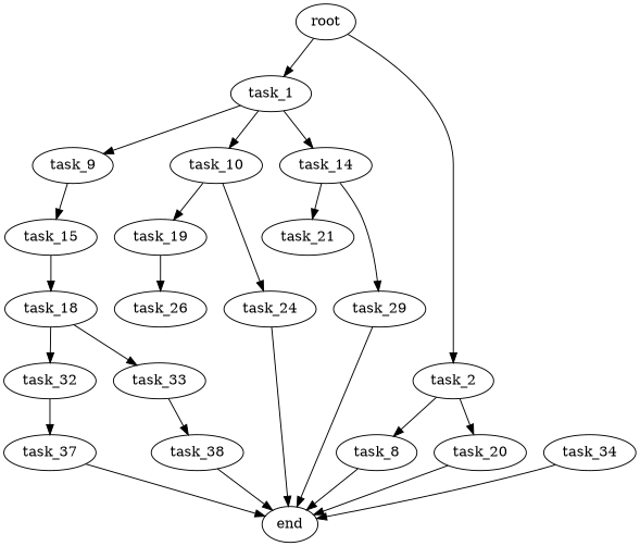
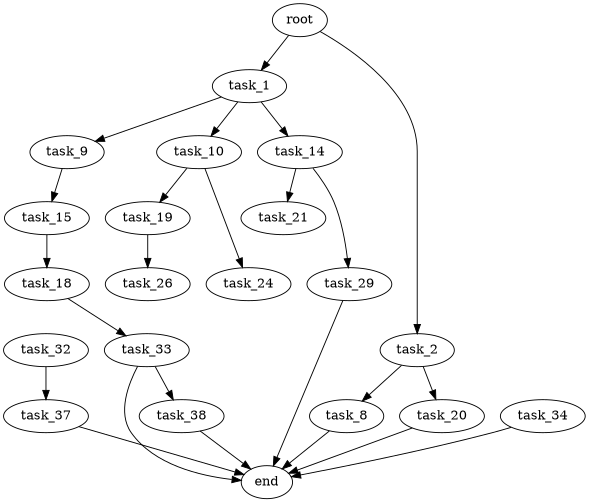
  digraph {
    root
    task_1
    task_2
    task_9
    task_10
    task_14
    task_8
    task_20
    task_15
    task_19
    task_24
    task_21
    task_29
    end
    n15 [label=task_18]
    task_26
    task_32
    task_33
    task_37
    task_38
    task_34
    root -> task_1
    root -> task_2
    task_1 -> task_9
    task_1 -> task_10
    task_1 -> task_14
    task_2 -> task_8
    task_2 -> task_20
    task_9 -> task_15
    task_10 -> task_19
    task_10 -> task_24
    task_14 -> task_21
    task_14 -> task_29
    task_8 -> end
    task_20 -> end
    task_15 -> n15
    task_19 -> task_26
-   task_24 -> end
+   task_33 -> end
    task_29 -> end
-   n15 -> task_32
    n15 -> task_33
    task_32 -> task_37
    task_33 -> task_38
    task_37 -> end
    task_38 -> end
    task_34 -> end
  }
